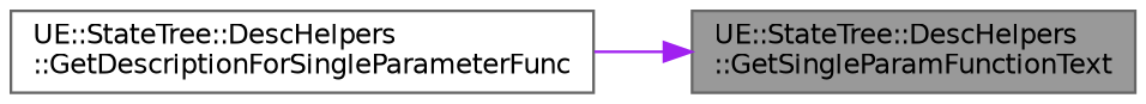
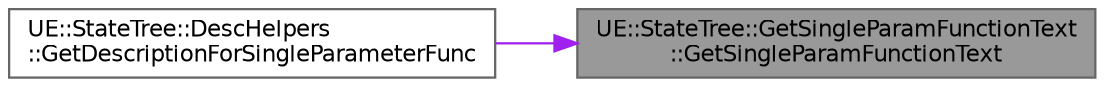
  digraph {
    rankdir=RL
    node [fontname=Helvetica fontsize=10 shape=box style=filled]
-   n1 [color=gray40 fillcolor=grey60 fontcolor=black height=0.2 label="UE::StateTree::DescHelpers\l::GetSingleParamFunctionText" width=0.4]
+   n1 [color=gray40 fillcolor=grey60 fontcolor=black height=0.2 label="UE::StateTree::GetSingleParamFunctionText\l::GetSingleParamFunctionText" width=0.4]
    n2 [color=grey40 fillcolor=white height=0.2 label="UE::StateTree::DescHelpers\l::GetDescriptionForSingleParameterFunc" width=0.4]
    n1 -> n2 [color=purple dir=back fontname=Helvetica fontsize=10 labelfontname=Helvetica labelfontsize=10 style=solid]
  }
